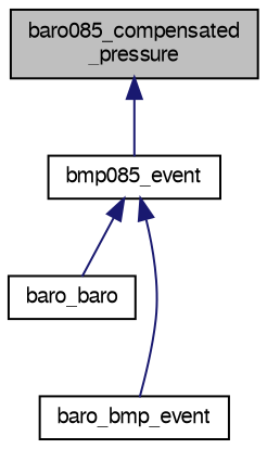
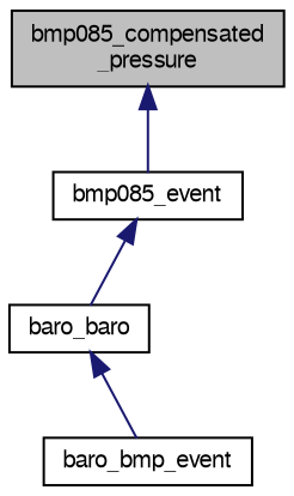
  digraph {
    rankdir=TB
    node [color=black fillcolor=white fontname=FreeSans fontsize=10 shape=record style=filled]
    edge [color=midnightblue dir=back fontname=FreeSans fontsize=10 labelfontname=FreeSans labelfontsize=10 style=solid]
-   n1 [fillcolor=grey75 fontcolor=black height=0.2 label="baro085_compensated\l_pressure" width=0.4]
+   n1 [fillcolor=grey75 fontcolor=black height=0.2 label="bmp085_compensated\l_pressure" width=0.4]
    n2 [height=0.2 label=bmp085_event width=0.4]
    n3 [height=0.2 label=baro_baro width=0.4]
    n4 [height=0.2 label=baro_bmp_event width=0.4]
    n1 -> n2
    n2 -> n3
-   n2 -> n4
+   n3 -> n4
  }
